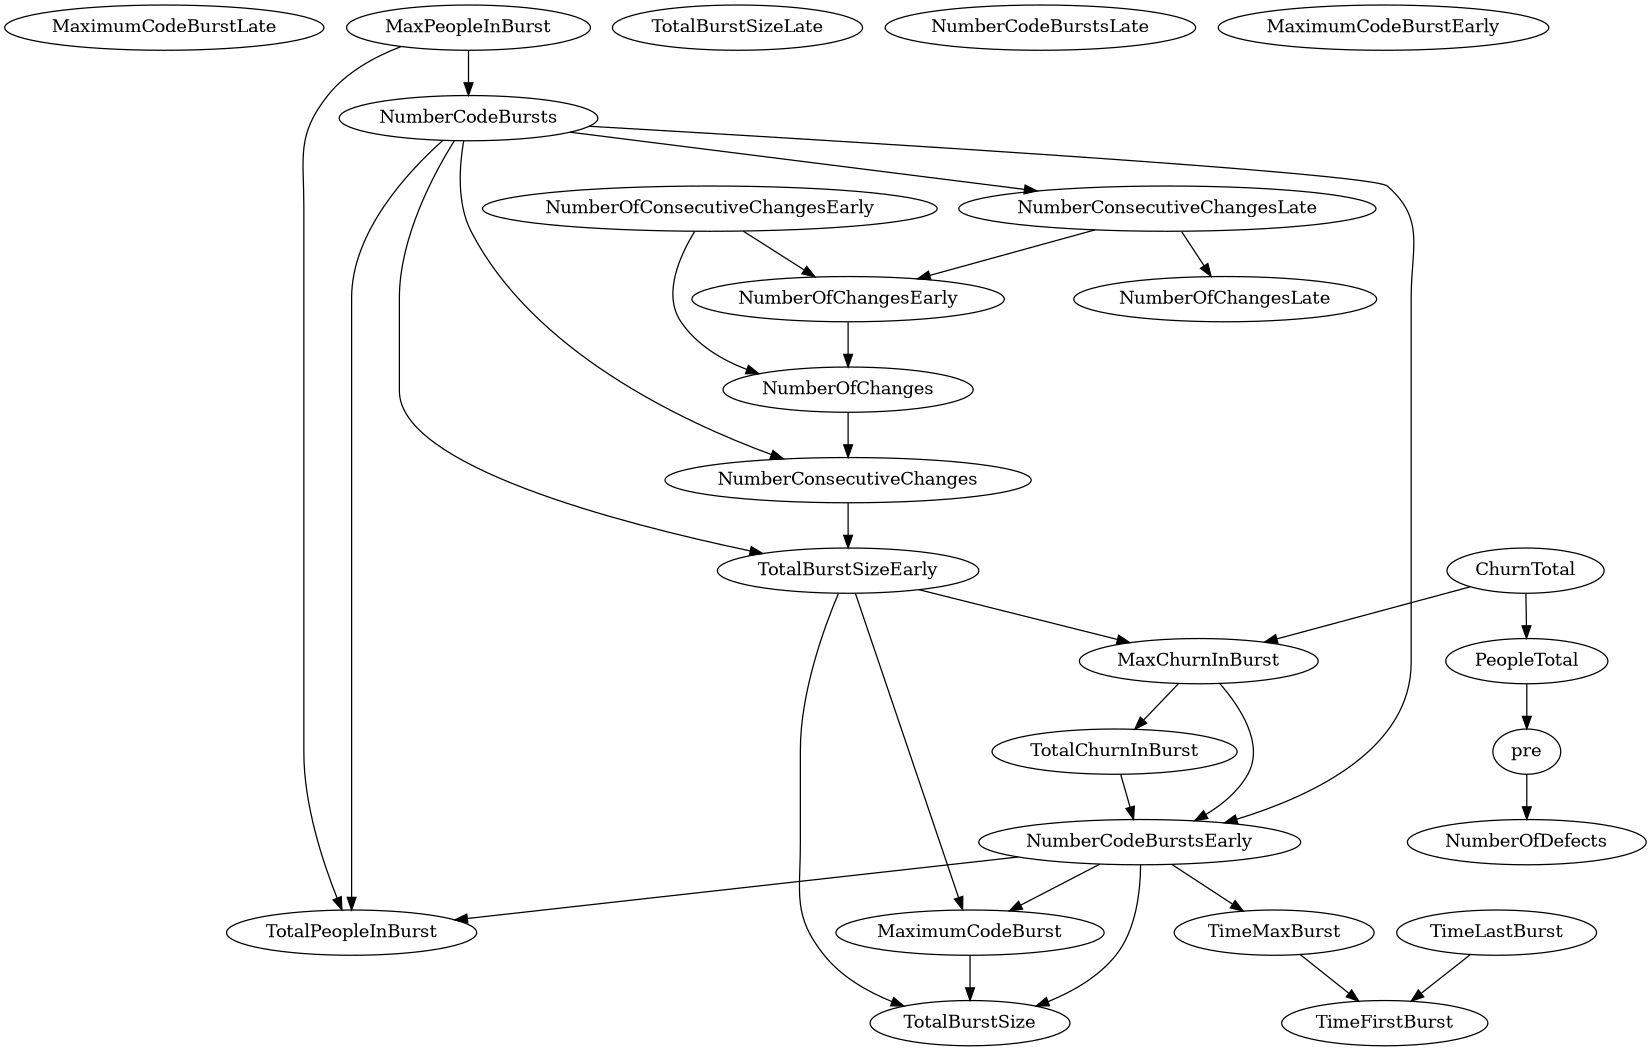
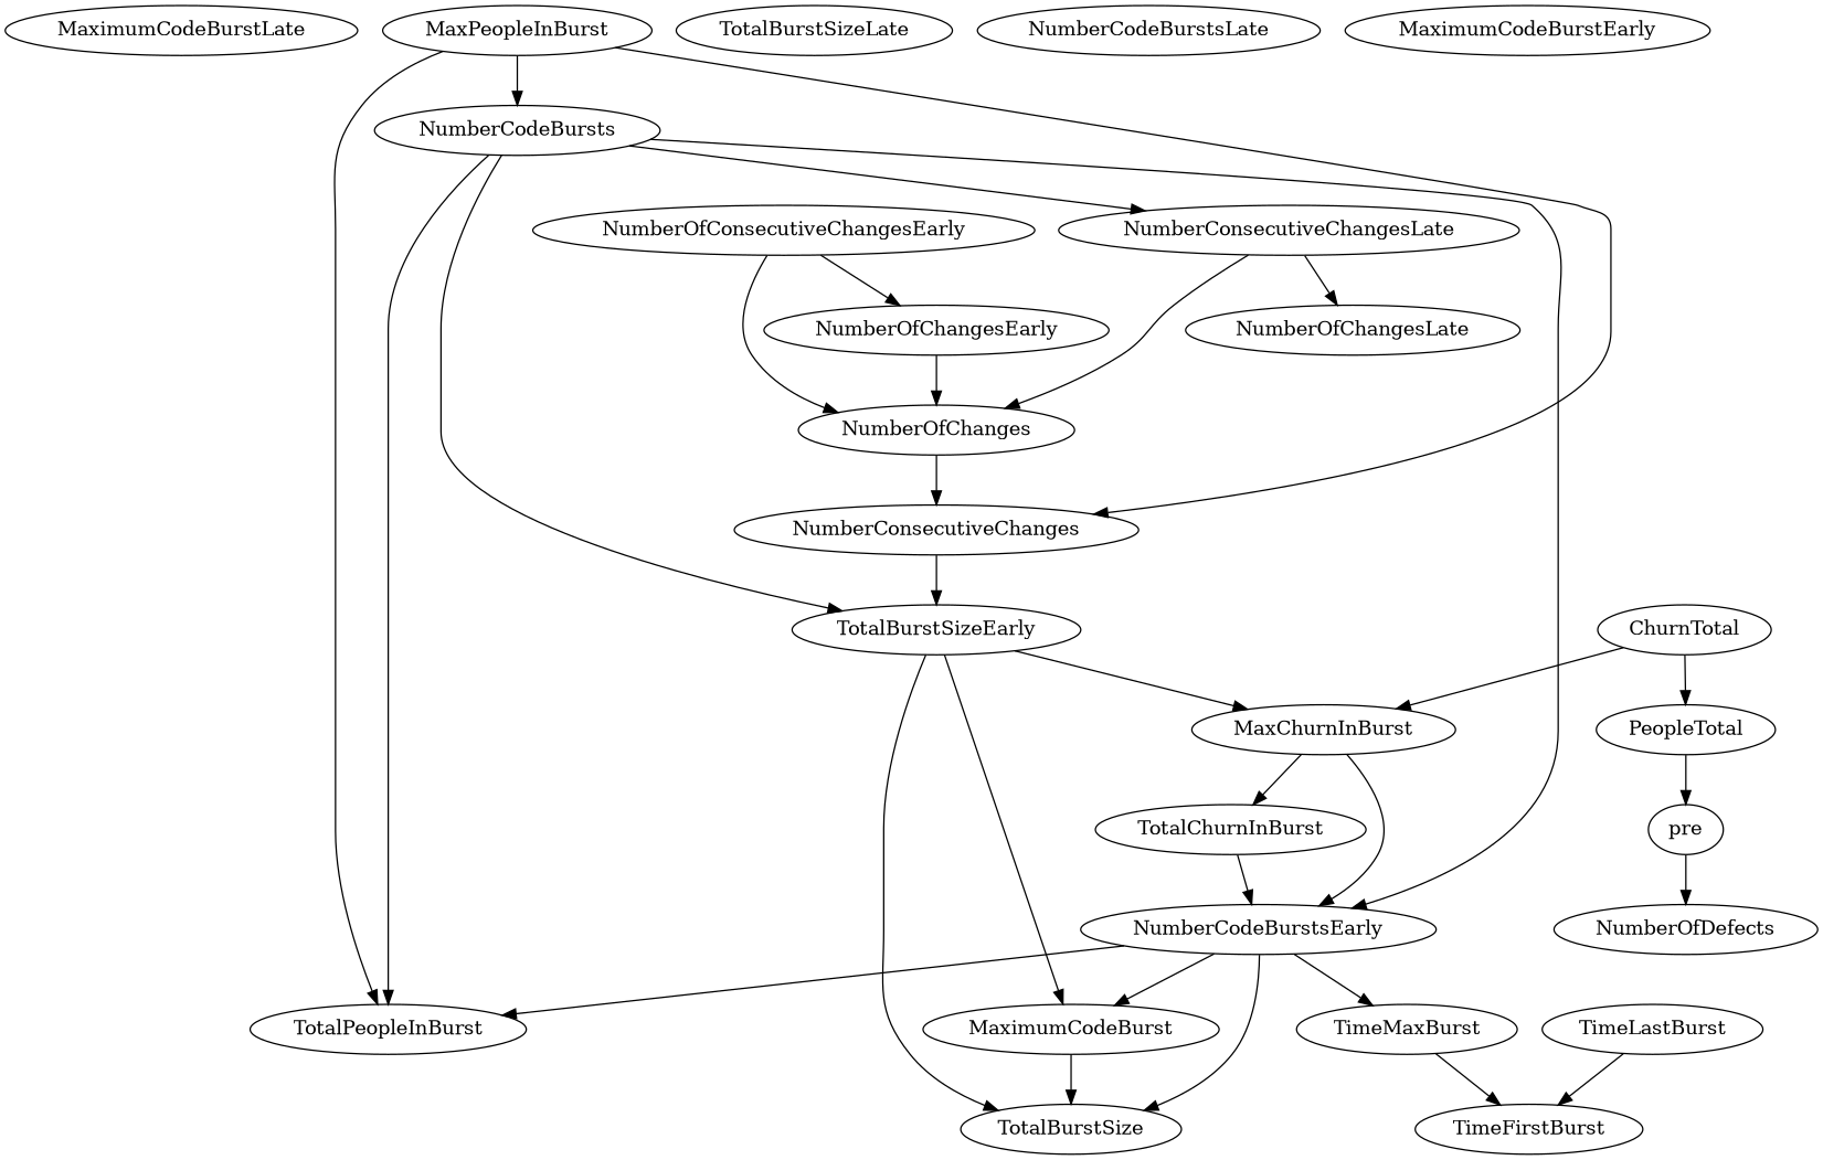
  digraph {
    MaximumCodeBurstLate
    NumberOfChanges
    NumberConsecutiveChanges
    TotalBurstSizeEarly
    MaxPeopleInBurst
    TotalPeopleInBurst
    NumberCodeBursts
    NumberCodeBurstsEarly
    NumberConsecutiveChangesLate
    TotalBurstSizeLate
    NumberCodeBurstsLate
    NumberOfChangesEarly
    MaxChurnInBurst
    TotalChurnInBurst
    MaximumCodeBurst
    TotalBurstSize
    TimeMaxBurst
    MaximumCodeBurstEarly
    TimeFirstBurst
    ChurnTotal
    PeopleTotal
    pre
    NumberOfConsecutiveChangesEarly
    NumberOfChangesLate
    TimeLastBurst
    NumberOfDefects
    NumberOfChanges -> NumberConsecutiveChanges
    NumberConsecutiveChanges -> TotalBurstSizeEarly
    TotalBurstSizeEarly -> MaxChurnInBurst
    TotalBurstSizeEarly -> MaximumCodeBurst
    TotalBurstSizeEarly -> TotalBurstSize
    MaxPeopleInBurst -> TotalPeopleInBurst
    MaxPeopleInBurst -> NumberCodeBursts
-   NumberCodeBursts -> NumberConsecutiveChanges
+   MaxPeopleInBurst -> NumberConsecutiveChanges
    NumberCodeBursts -> TotalBurstSizeEarly
    NumberCodeBursts -> TotalPeopleInBurst
    NumberCodeBursts -> NumberCodeBurstsEarly
    NumberCodeBursts -> NumberConsecutiveChangesLate
    NumberCodeBurstsEarly -> TotalPeopleInBurst
    NumberCodeBurstsEarly -> MaximumCodeBurst
    NumberCodeBurstsEarly -> TotalBurstSize
    NumberCodeBurstsEarly -> TimeMaxBurst
-   NumberConsecutiveChangesLate -> NumberOfChangesEarly
+   NumberConsecutiveChangesLate -> NumberOfChanges
    NumberConsecutiveChangesLate -> NumberOfChangesLate
    NumberOfChangesEarly -> NumberOfChanges
    MaxChurnInBurst -> NumberCodeBurstsEarly
    MaxChurnInBurst -> TotalChurnInBurst
    TotalChurnInBurst -> NumberCodeBurstsEarly
    MaximumCodeBurst -> TotalBurstSize
    TimeMaxBurst -> TimeFirstBurst
    ChurnTotal -> MaxChurnInBurst
    ChurnTotal -> PeopleTotal
    PeopleTotal -> pre
    pre -> NumberOfDefects
    NumberOfConsecutiveChangesEarly -> NumberOfChanges
    NumberOfConsecutiveChangesEarly -> NumberOfChangesEarly
    TimeLastBurst -> TimeFirstBurst
  }
